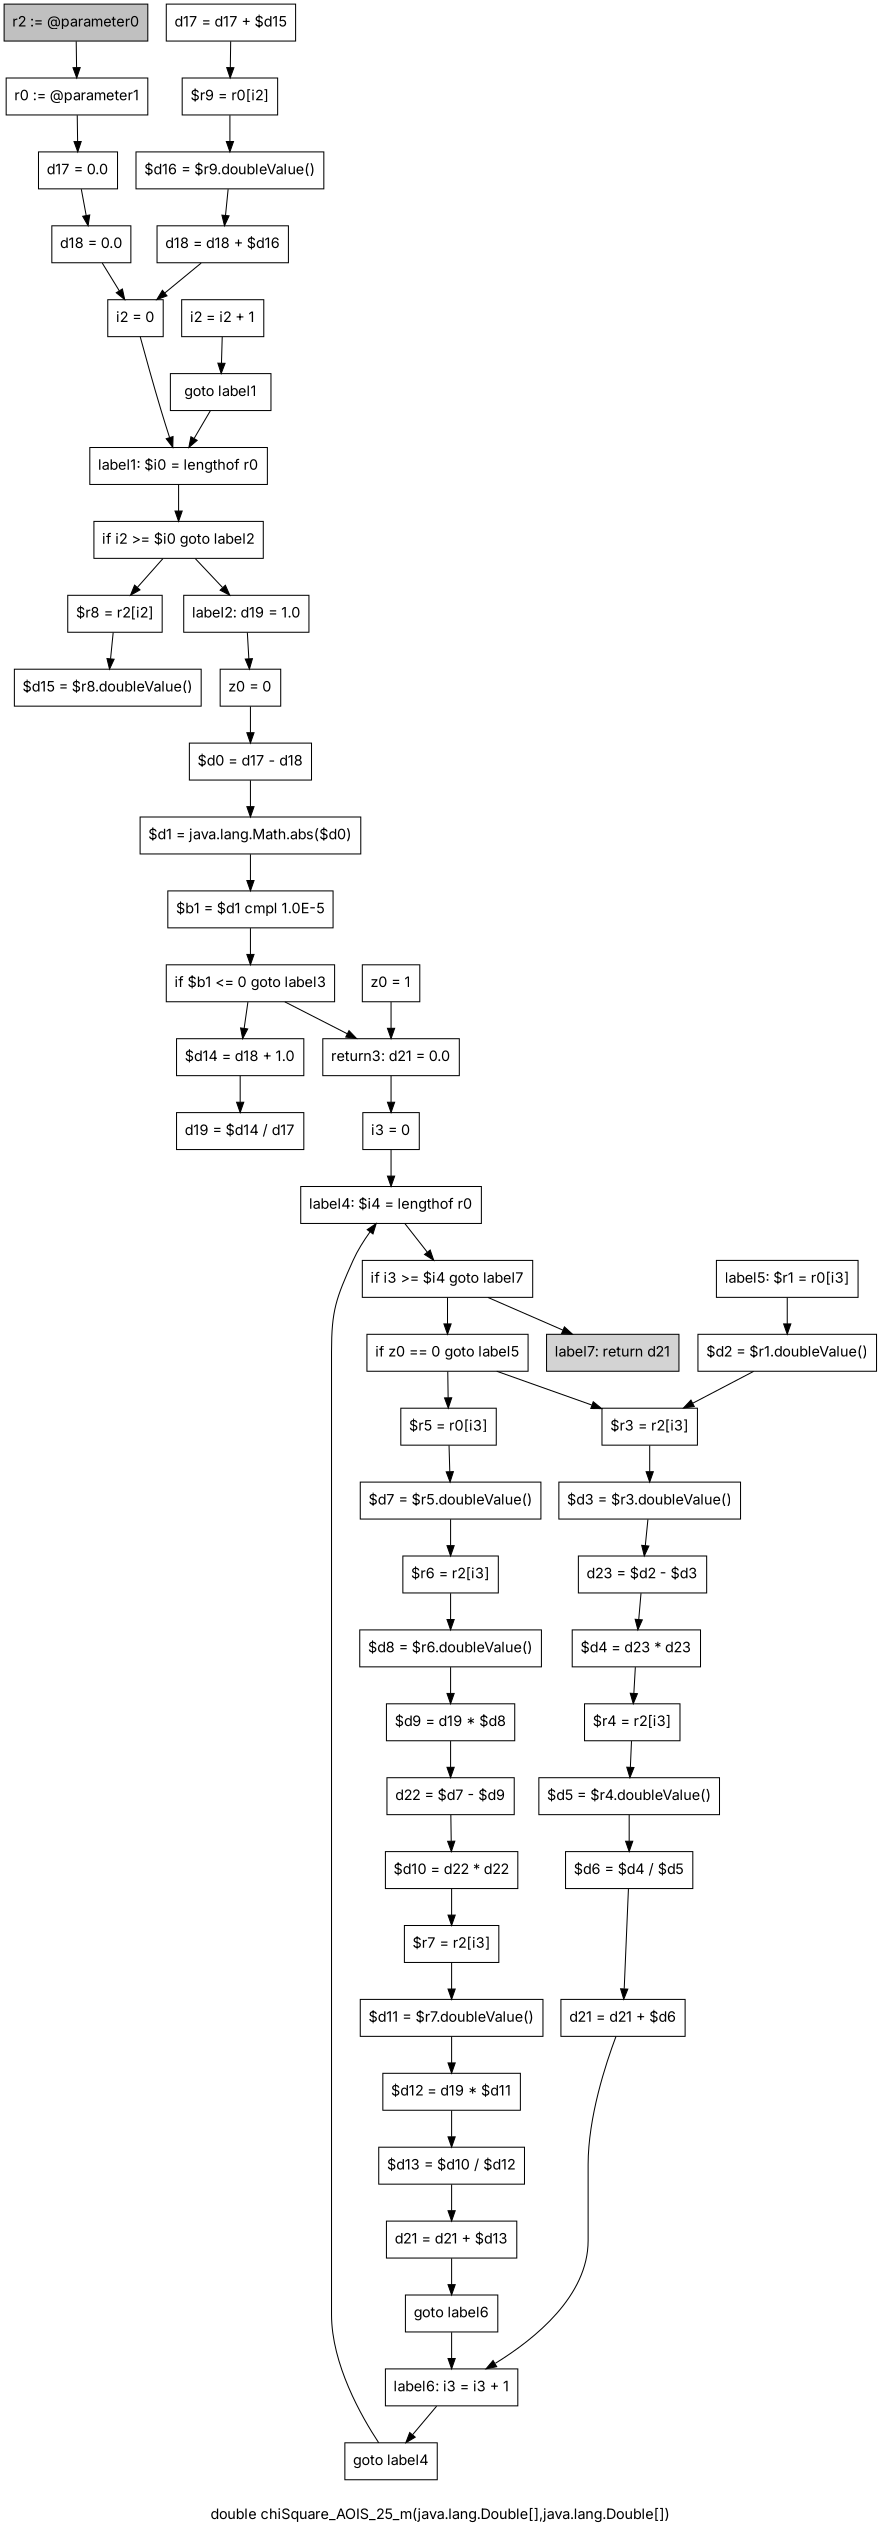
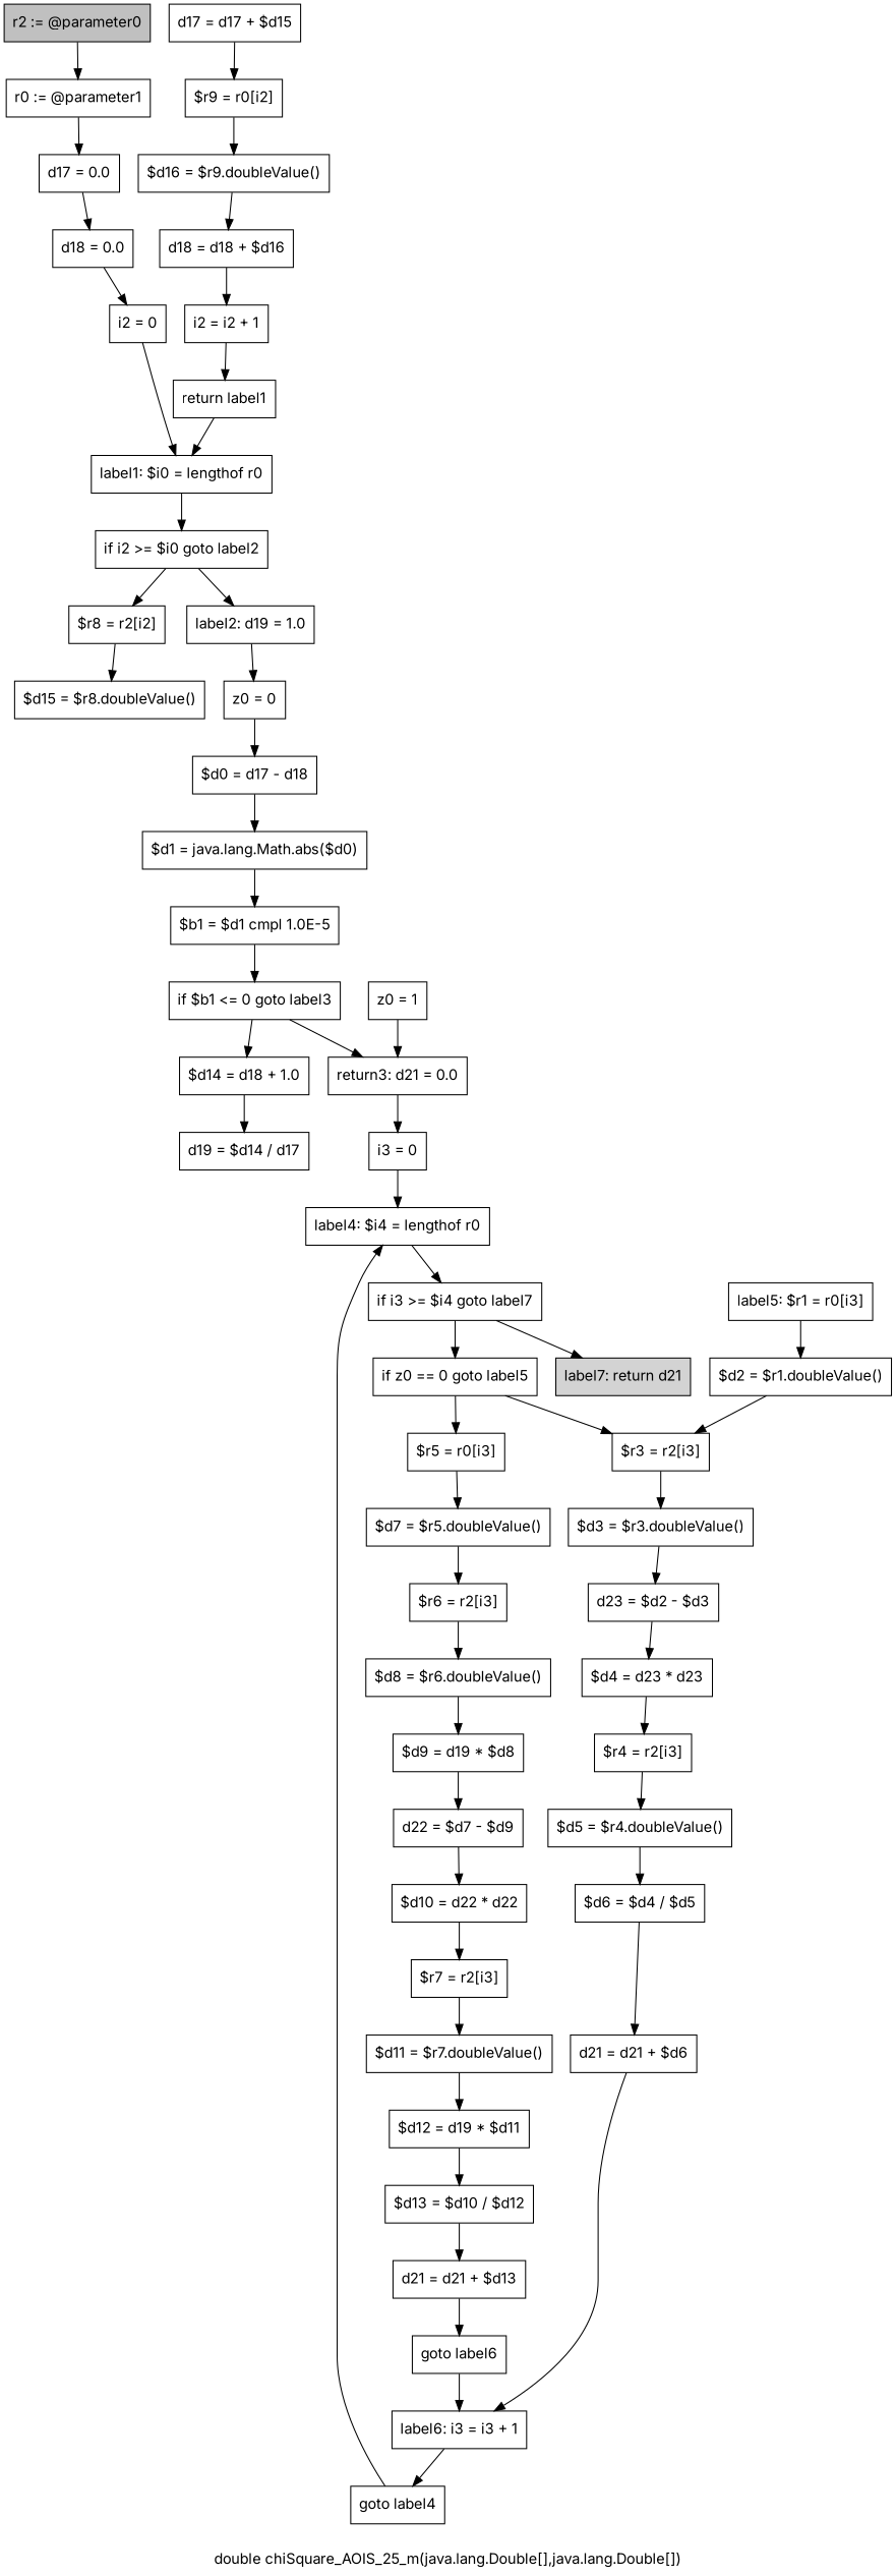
  digraph {
    fontname=Inter
    label="double chiSquare_AOIS_25_m(java.lang.Double[],java.lang.Double[])"
    node [fontname=Inter shape=box]
    edge [fontname=Inter]
    n1 [fillcolor=gray label="r2 := @parameter0" style=filled]
    n2 [label="r0 := @parameter1"]
    n3 [label="d17 = 0.0"]
    n4 [label="d18 = 0.0"]
    n5 [label="i2 = 0"]
    n6 [label="label1: $i0 = lengthof r0"]
    n7 [label="if i2 >= $i0 goto label2"]
    n8 [label="$r8 = r2[i2]"]
    n9 [label="label2: d19 = 1.0"]
    n10 [label="$d15 = $r8.doubleValue()"]
    n11 [label="z0 = 0"]
    n12 [label="$d0 = d17 - d18"]
    n13 [label="d17 = d17 + $d15"]
    n14 [label="$r9 = r0[i2]"]
    n15 [label="$d16 = $r9.doubleValue()"]
    n16 [label="d18 = d18 + $d16"]
    n17 [label="i2 = i2 + 1"]
-   n18 [label="goto label1"]
+   n18 [label="return label1"]
    n19 [label="$d1 = java.lang.Math.abs($d0)"]
    n20 [label="$b1 = $d1 cmpl 1.0E-5"]
    n21 [label="if $b1 <= 0 goto label3"]
    n22 [label="$d14 = d18 + 1.0"]
    n23 [label="return3: d21 = 0.0"]
    n24 [label="d19 = $d14 / d17"]
    n25 [label="i3 = 0"]
    n26 [label="label4: $i4 = lengthof r0"]
    n27 [label="z0 = 1"]
    n28 [label="if i3 >= $i4 goto label7"]
    n29 [label="if z0 == 0 goto label5"]
    n30 [fillcolor=lightgray label="label7: return d21" style=filled]
    n31 [label="$r5 = r0[i3]"]
    n32 [label="$r3 = r2[i3]"]
    n33 [label="$d7 = $r5.doubleValue()"]
    n34 [label="label5: $r1 = r0[i3]"]
    n35 [label="$d2 = $r1.doubleValue()"]
    n36 [label="$r6 = r2[i3]"]
    n37 [label="$d8 = $r6.doubleValue()"]
    n38 [label="$d9 = d19 * $d8"]
    n39 [label="d22 = $d7 - $d9"]
    n40 [label="$d10 = d22 * d22"]
    n41 [label="$r7 = r2[i3]"]
    n42 [label="$d11 = $r7.doubleValue()"]
    n43 [label="$d12 = d19 * $d11"]
    n44 [label="$d13 = $d10 / $d12"]
    n45 [label="d21 = d21 + $d13"]
    n46 [label="goto label6"]
    n47 [label="label6: i3 = i3 + 1"]
    n48 [label="goto label4"]
    n49 [label="$d3 = $r3.doubleValue()"]
    n50 [label="d23 = $d2 - $d3"]
    n51 [label="$d4 = d23 * d23"]
    n52 [label="$r4 = r2[i3]"]
    n53 [label="$d5 = $r4.doubleValue()"]
    n54 [label="$d6 = $d4 / $d5"]
    n55 [label="d21 = d21 + $d6"]
    n1 -> n2
    n2 -> n3
    n3 -> n4
    n4 -> n5
    n5 -> n6
    n6 -> n7
    n7 -> n8
    n7 -> n9
    n8 -> n10
    n9 -> n11
    n11 -> n12
    n12 -> n19
    n13 -> n14
    n14 -> n15
    n15 -> n16
-   n16 -> n5
+   n16 -> n17
    n17 -> n18
    n18 -> n6
    n19 -> n20
    n20 -> n21
    n21 -> n22
    n21 -> n23
    n22 -> n24
    n23 -> n25
    n25 -> n26
    n26 -> n28
    n27 -> n23
    n28 -> n29
    n28 -> n30
    n29 -> n31
    n29 -> n32
    n31 -> n33
    n32 -> n49
    n33 -> n36
    n34 -> n35
    n35 -> n32
    n36 -> n37
    n37 -> n38
    n38 -> n39
    n39 -> n40
    n40 -> n41
    n41 -> n42
    n42 -> n43
    n43 -> n44
    n44 -> n45
    n45 -> n46
    n46 -> n47
    n47 -> n48
    n48 -> n26
    n49 -> n50
    n50 -> n51
    n51 -> n52
    n52 -> n53
    n53 -> n54
    n54 -> n55
    n55 -> n47
  }
